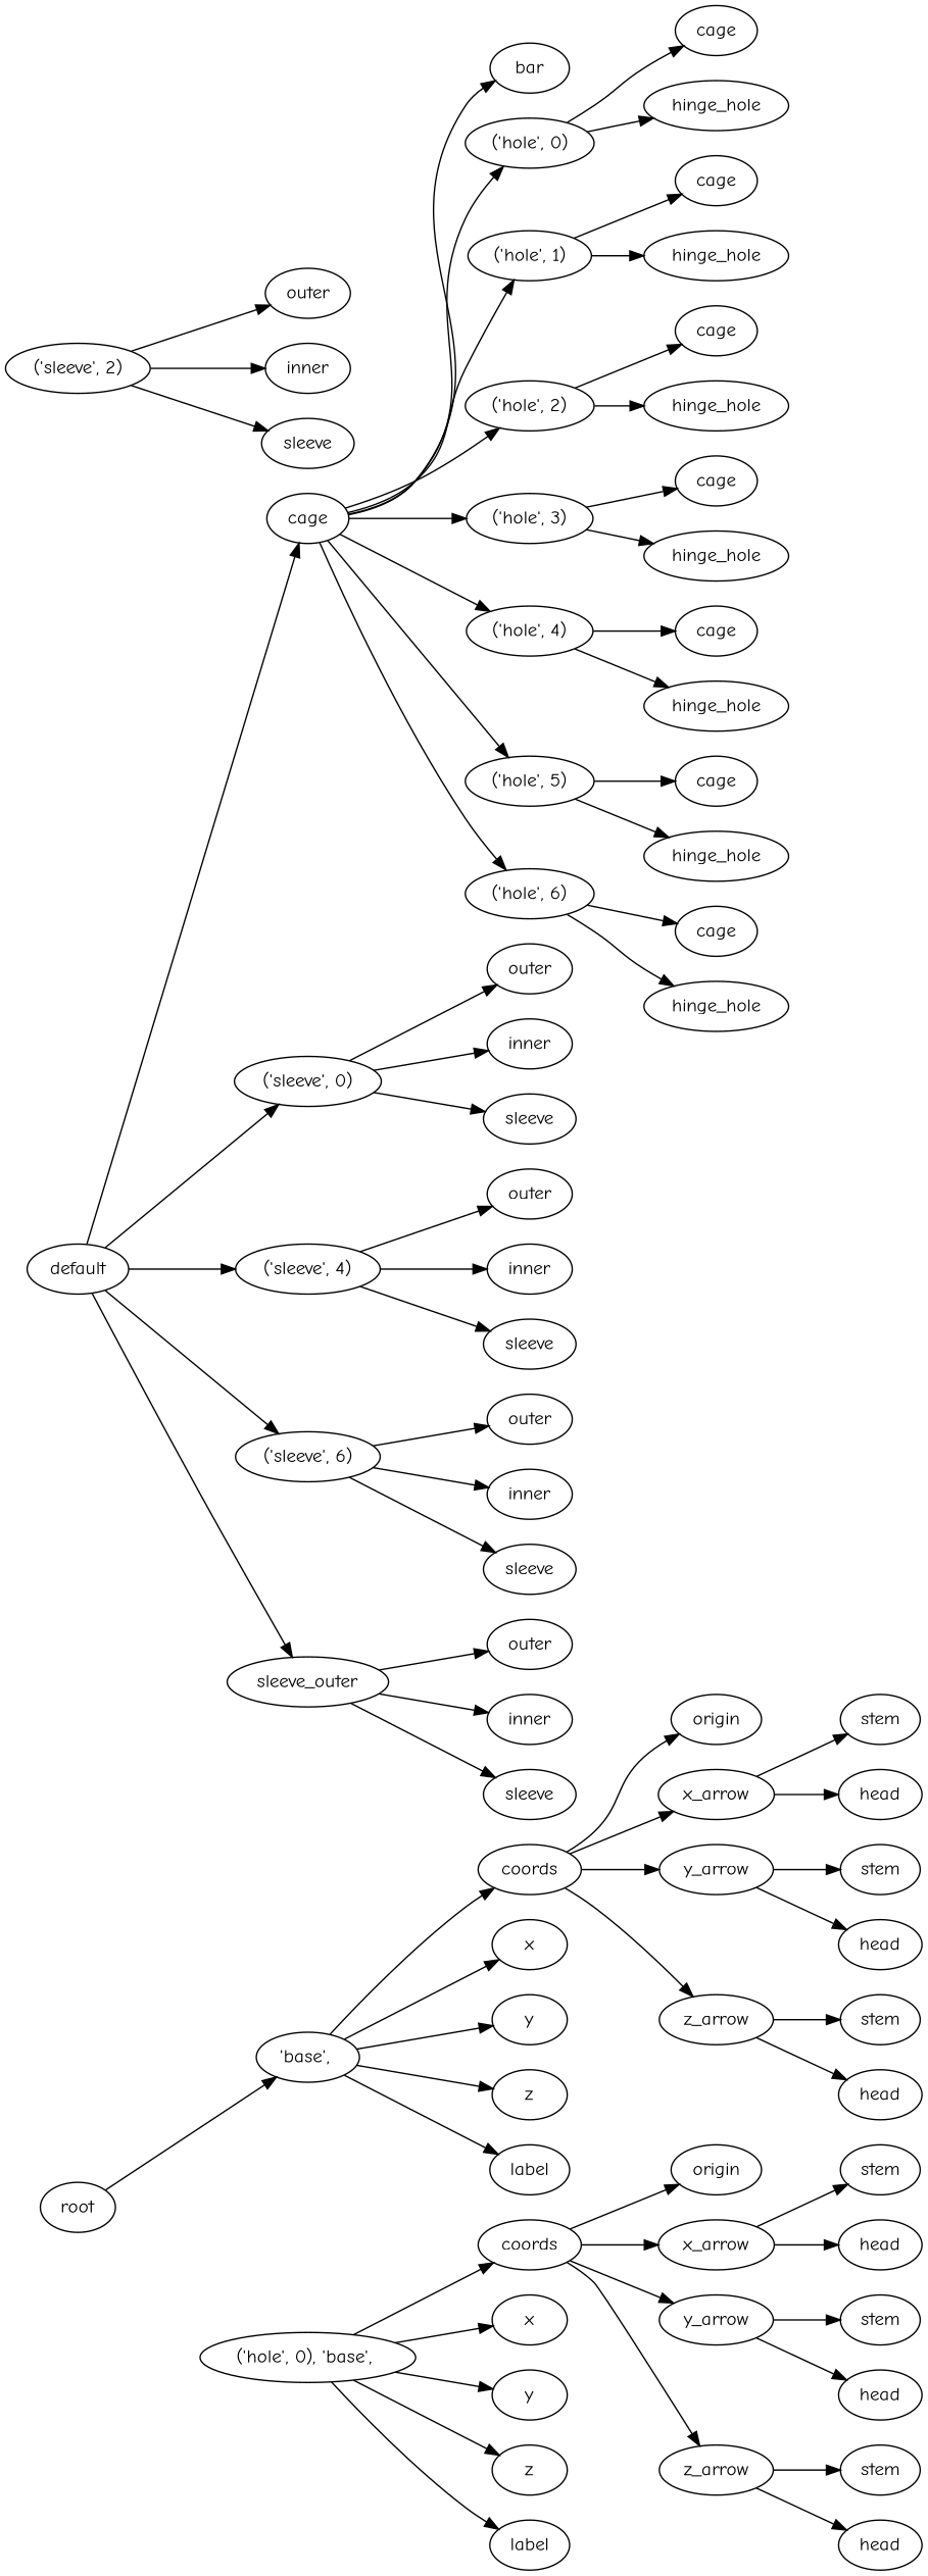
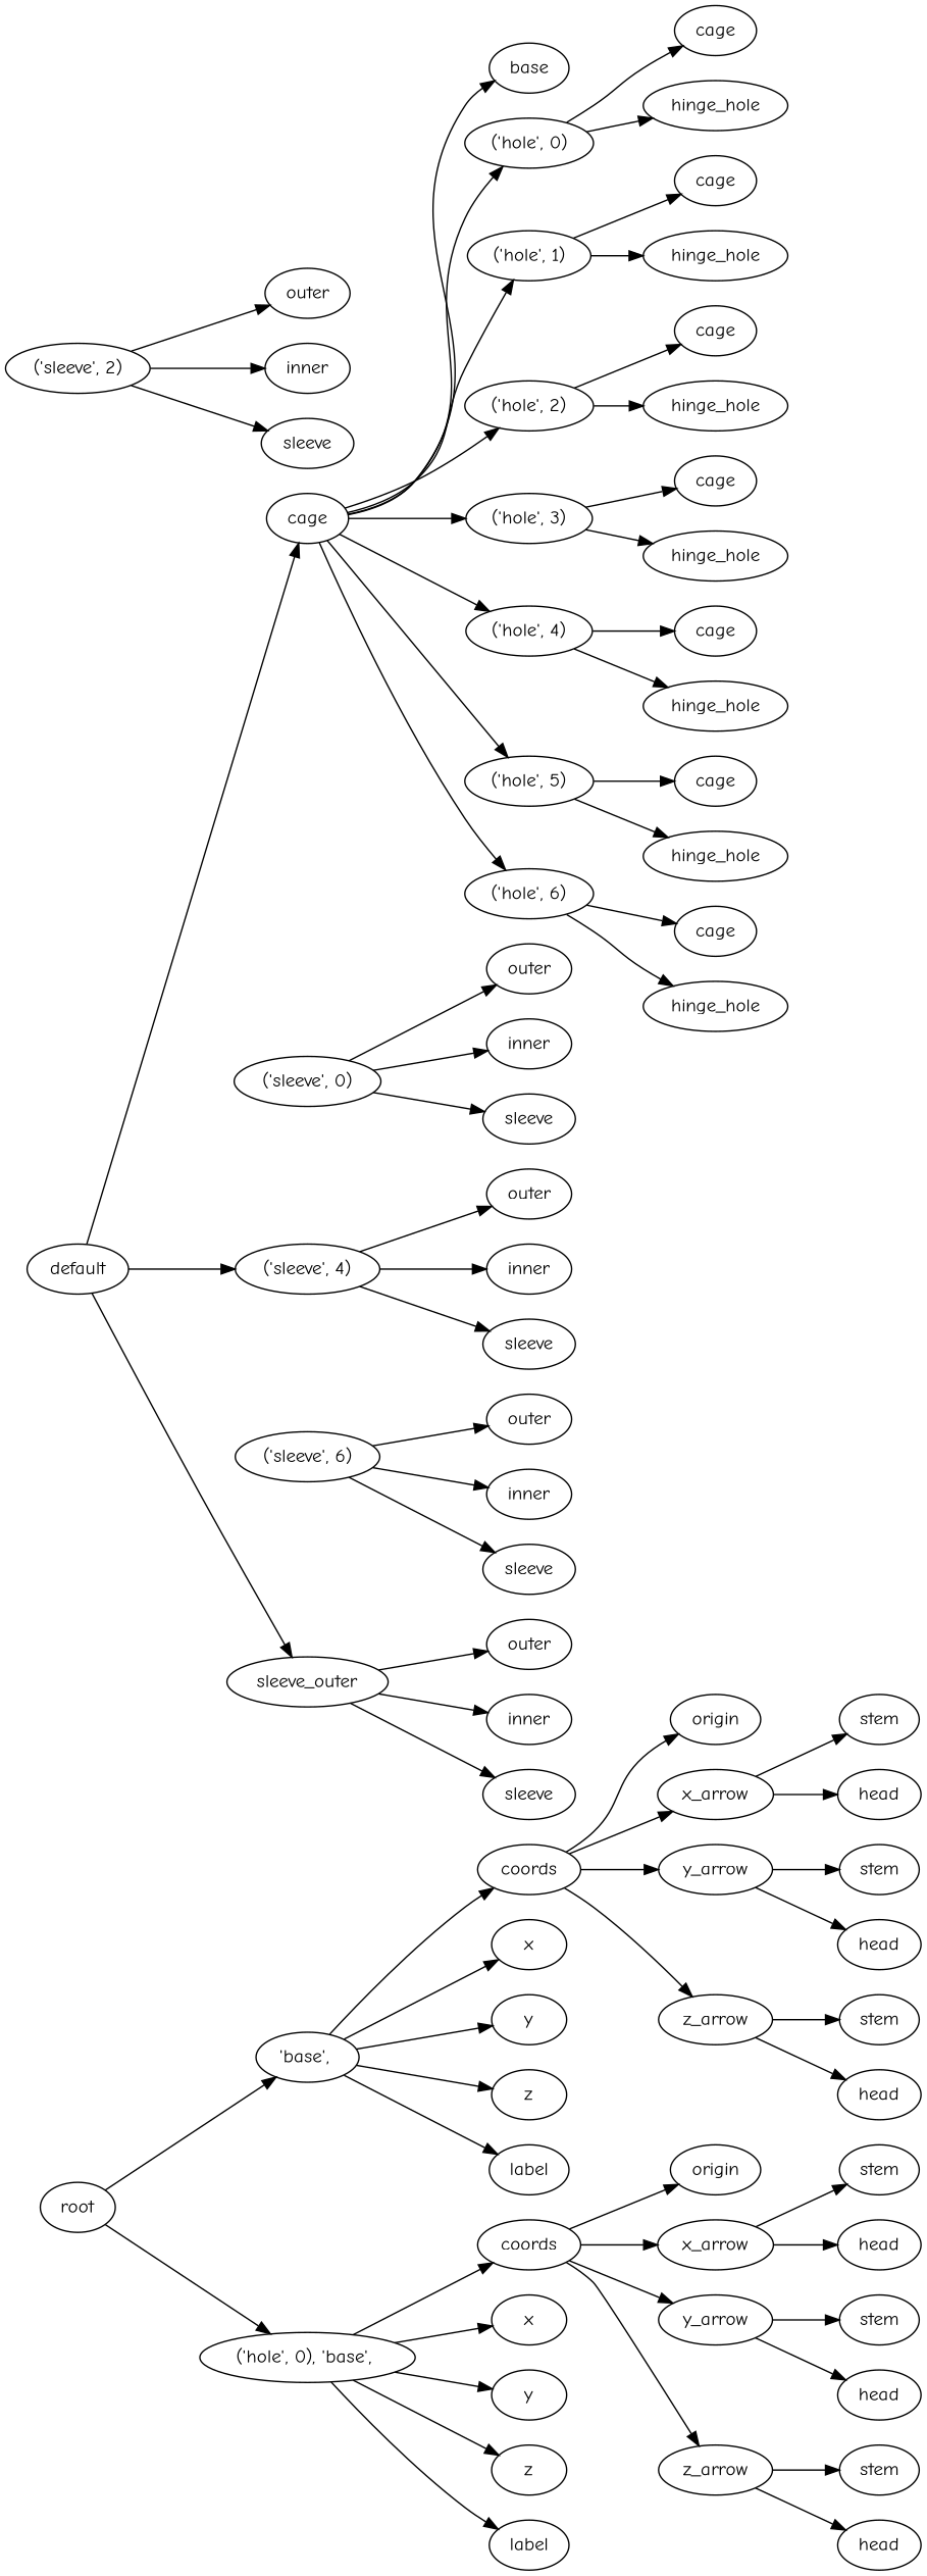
  digraph {
    fontname="Comic Neue"
    rankdir=LR
    node [fontname="Comic Neue"]
    edge [fontname="Comic Neue"]
    n1 [label=root]
    n2 [label="'base',\ "]
    n3 [label="\('hole',\ 0\),\ 'base',\ "]
    n4 [label=default]
    n5 [label=cage]
    n6 [label="\('sleeve',\ 0\)"]
    n7 [label="\('sleeve',\ 4\)"]
    n8 [label="\('sleeve',\ 6\)"]
    n9 [label=sleeve_outer]
    n10 [label=coords]
    n11 [label=x]
    n12 [label=y]
    n13 [label=z]
    n14 [label=label]
    n15 [label=coords]
    n16 [label=x]
    n17 [label=y]
    n18 [label=z]
    n19 [label=label]
-   n20 [label=bar]
+   n20 [label=base]
    n21 [label="\('hole',\ 0\)"]
    n22 [label="\('hole',\ 1\)"]
    n23 [label="\('hole',\ 2\)"]
    n24 [label="\('hole',\ 3\)"]
    n25 [label="\('hole',\ 4\)"]
    n26 [label="\('hole',\ 5\)"]
    n27 [label="\('hole',\ 6\)"]
    n28 [label=outer]
    n29 [label=inner]
    n30 [label=sleeve]
    n31 [label="\('sleeve',\ 2\)"]
    n32 [label=outer]
    n33 [label=inner]
    n34 [label=sleeve]
    n35 [label=outer]
    n36 [label=inner]
    n37 [label=sleeve]
    n38 [label=outer]
    n39 [label=inner]
    n40 [label=sleeve]
    n41 [label=outer]
    n42 [label=inner]
    n43 [label=sleeve]
    n44 [label=cage]
    n45 [label=hinge_hole]
    n46 [label=cage]
    n47 [label=hinge_hole]
    n48 [label=cage]
    n49 [label=hinge_hole]
    n50 [label=cage]
    n51 [label=hinge_hole]
    n52 [label=cage]
    n53 [label=hinge_hole]
    n54 [label=cage]
    n55 [label=hinge_hole]
    n56 [label=cage]
    n57 [label=hinge_hole]
    n58 [label=origin]
    n59 [label=x_arrow]
    n60 [label=y_arrow]
    n61 [label=z_arrow]
    n62 [label=stem]
    n63 [label=head]
    n64 [label=stem]
    n65 [label=head]
    n66 [label=stem]
    n67 [label=head]
    n68 [label=origin]
    n69 [label=x_arrow]
    n70 [label=y_arrow]
    n71 [label=z_arrow]
    n72 [label=stem]
    n73 [label=head]
    n74 [label=stem]
    n75 [label=head]
    n76 [label=stem]
    n77 [label=head]
    n1 -> n2
+   n1 -> n3
    n2 -> n10
    n2 -> n11
    n2 -> n12
    n2 -> n13
    n2 -> n14
    n3 -> n15
    n3 -> n16
    n3 -> n17
    n3 -> n18
    n3 -> n19
    n4 -> n5
-   n4 -> n6
    n4 -> n7
-   n4 -> n8
    n4 -> n9
    n5 -> n20
    n5 -> n21
    n5 -> n22
    n5 -> n23
    n5 -> n24
    n5 -> n25
    n5 -> n26
    n5 -> n27
    n6 -> n28
    n6 -> n29
    n6 -> n30
    n7 -> n35
    n7 -> n36
    n7 -> n37
    n8 -> n38
    n8 -> n39
    n8 -> n40
    n9 -> n41
    n9 -> n42
    n9 -> n43
    n10 -> n58
    n10 -> n59
    n10 -> n60
    n10 -> n61
    n15 -> n68
    n15 -> n69
    n15 -> n70
    n15 -> n71
    n21 -> n44
    n21 -> n45
    n22 -> n46
    n22 -> n47
    n23 -> n48
    n23 -> n49
    n24 -> n50
    n24 -> n51
    n25 -> n52
    n25 -> n53
    n26 -> n54
    n26 -> n55
    n27 -> n56
    n27 -> n57
    n31 -> n32
    n31 -> n33
    n31 -> n34
    n59 -> n62
    n59 -> n63
    n60 -> n64
    n60 -> n65
    n61 -> n66
    n61 -> n67
    n69 -> n72
    n69 -> n73
    n70 -> n74
    n70 -> n75
    n71 -> n76
    n71 -> n77
  }
